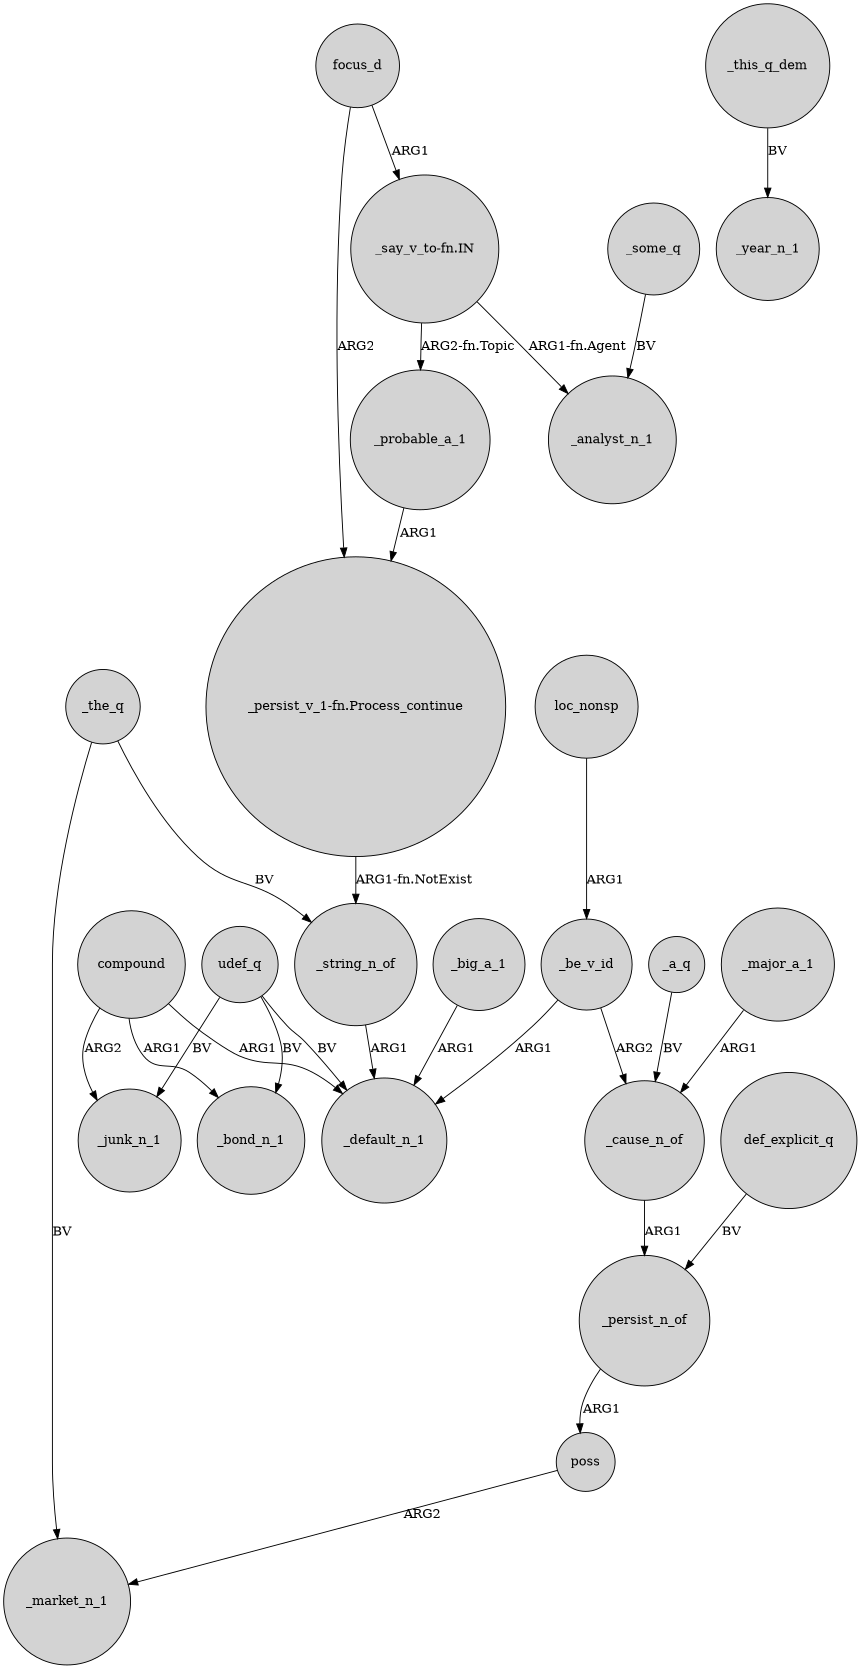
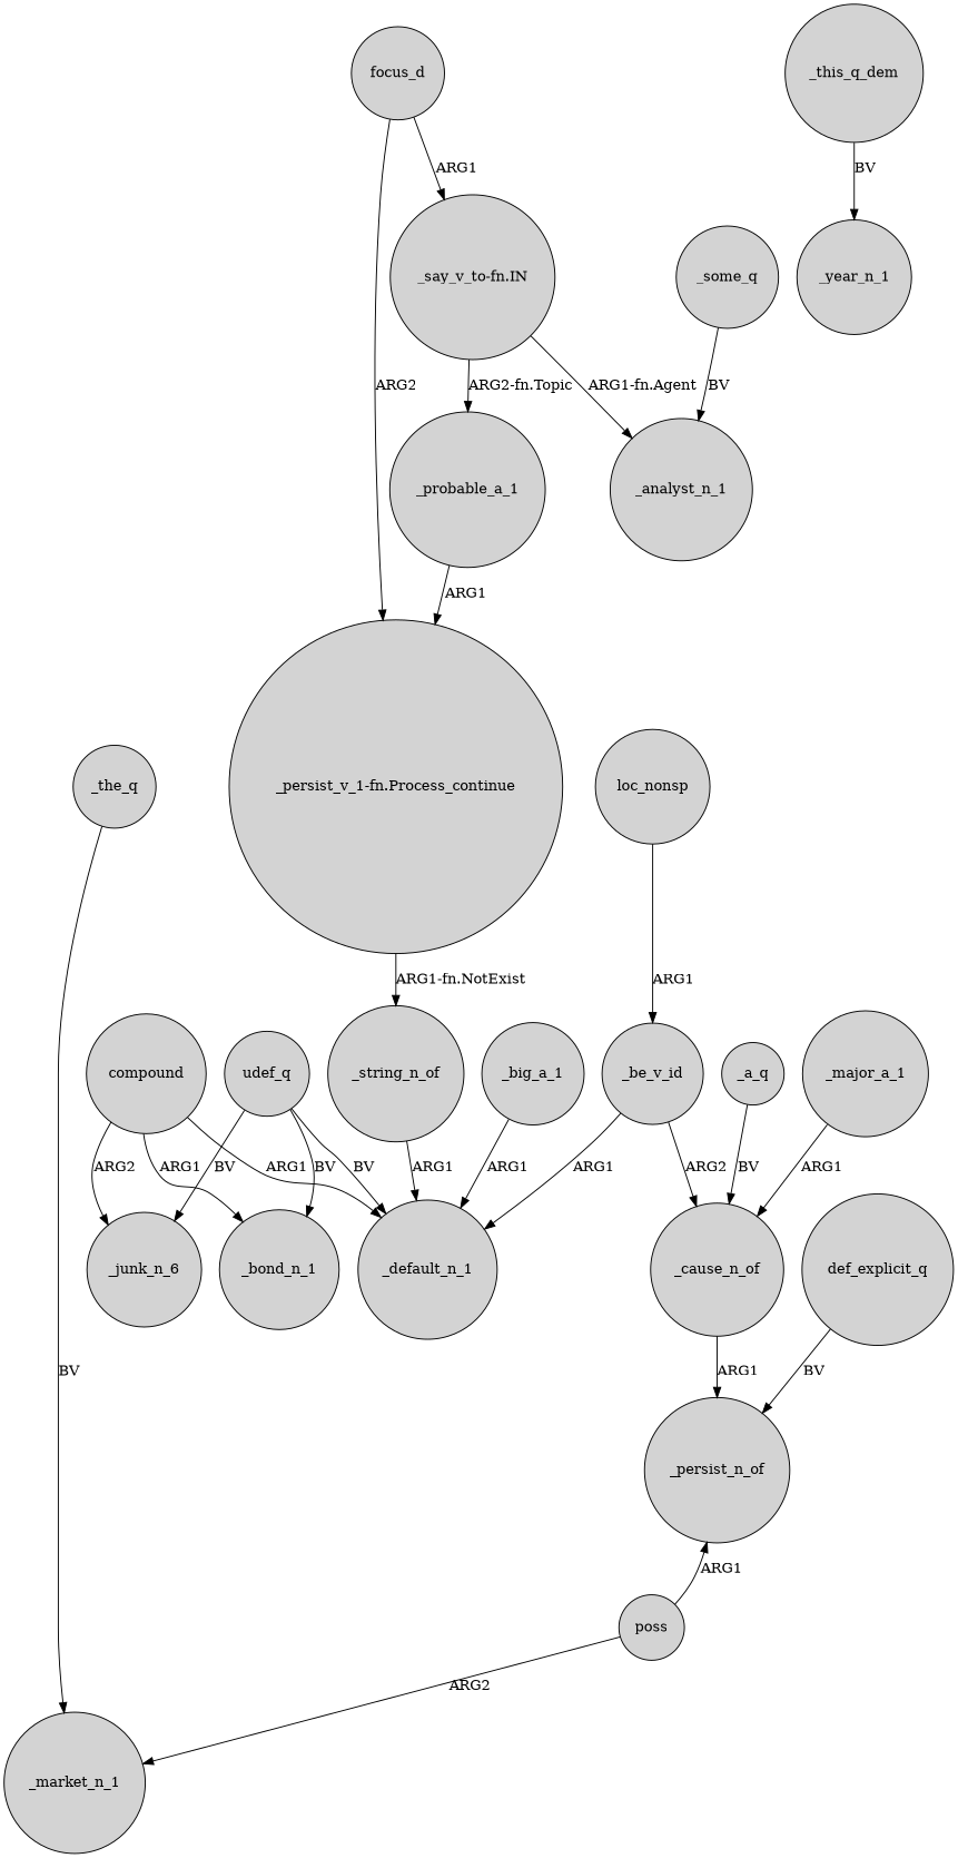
  digraph {
    node [shape=circle style=filled]
    _string_n_of
    _default_n_1
    _major_a_1
    _cause_n_of
    n5 [label=_persist_n_of]
    poss
    _market_n_1
    compound
    _bond_n_1
-   _junk_n_1
+   _junk_n_1 [label=_junk_n_6]
    _the_q
    _big_a_1
    udef_q
    focus_d
    "_persist_v_1-fn.Process_continue"
    "_say_v_to-fn.IN"
    _probable_a_1
    _analyst_n_1
    def_explicit_q
    _some_q
    loc_nonsp
    _be_v_id
    _a_q
    _this_q_dem
    _year_n_1
    _string_n_of -> _default_n_1 [label=ARG1]
    _major_a_1 -> _cause_n_of [label=ARG1]
    _cause_n_of -> n5 [label=ARG1]
-   n5 -> poss [label=ARG1]
+   poss -> n5 [label=ARG1]
    poss -> _market_n_1 [label=ARG2]
    compound -> _default_n_1 [label=ARG1]
    compound -> _bond_n_1 [label=ARG1]
    compound -> _junk_n_1 [label=ARG2]
-   _the_q -> _string_n_of [label=BV]
    _the_q -> _market_n_1 [label=BV]
    _big_a_1 -> _default_n_1 [label=ARG1]
    udef_q -> _default_n_1 [label=BV]
    udef_q -> _bond_n_1 [label=BV]
    udef_q -> _junk_n_1 [label=BV]
    focus_d -> "_persist_v_1-fn.Process_continue" [label=ARG2]
    focus_d -> "_say_v_to-fn.IN" [label=ARG1]
    "_persist_v_1-fn.Process_continue" -> _string_n_of [label="ARG1-fn.NotExist"]
    "_say_v_to-fn.IN" -> _probable_a_1 [label="ARG2-fn.Topic"]
    "_say_v_to-fn.IN" -> _analyst_n_1 [label="ARG1-fn.Agent"]
    _probable_a_1 -> "_persist_v_1-fn.Process_continue" [label=ARG1]
    def_explicit_q -> n5 [label=BV]
    _some_q -> _analyst_n_1 [label=BV]
    loc_nonsp -> _be_v_id [label=ARG1]
    _be_v_id -> _default_n_1 [label=ARG1]
    _be_v_id -> _cause_n_of [label=ARG2]
    _a_q -> _cause_n_of [label=BV]
    _this_q_dem -> _year_n_1 [label=BV]
  }
